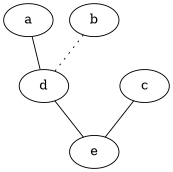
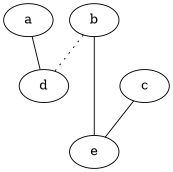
  graph {
    a
    d
    e
    b
    c
    a -- d
-   d -- e
+   b -- e
    b -- d [style=dotted]
    c -- e
  }
